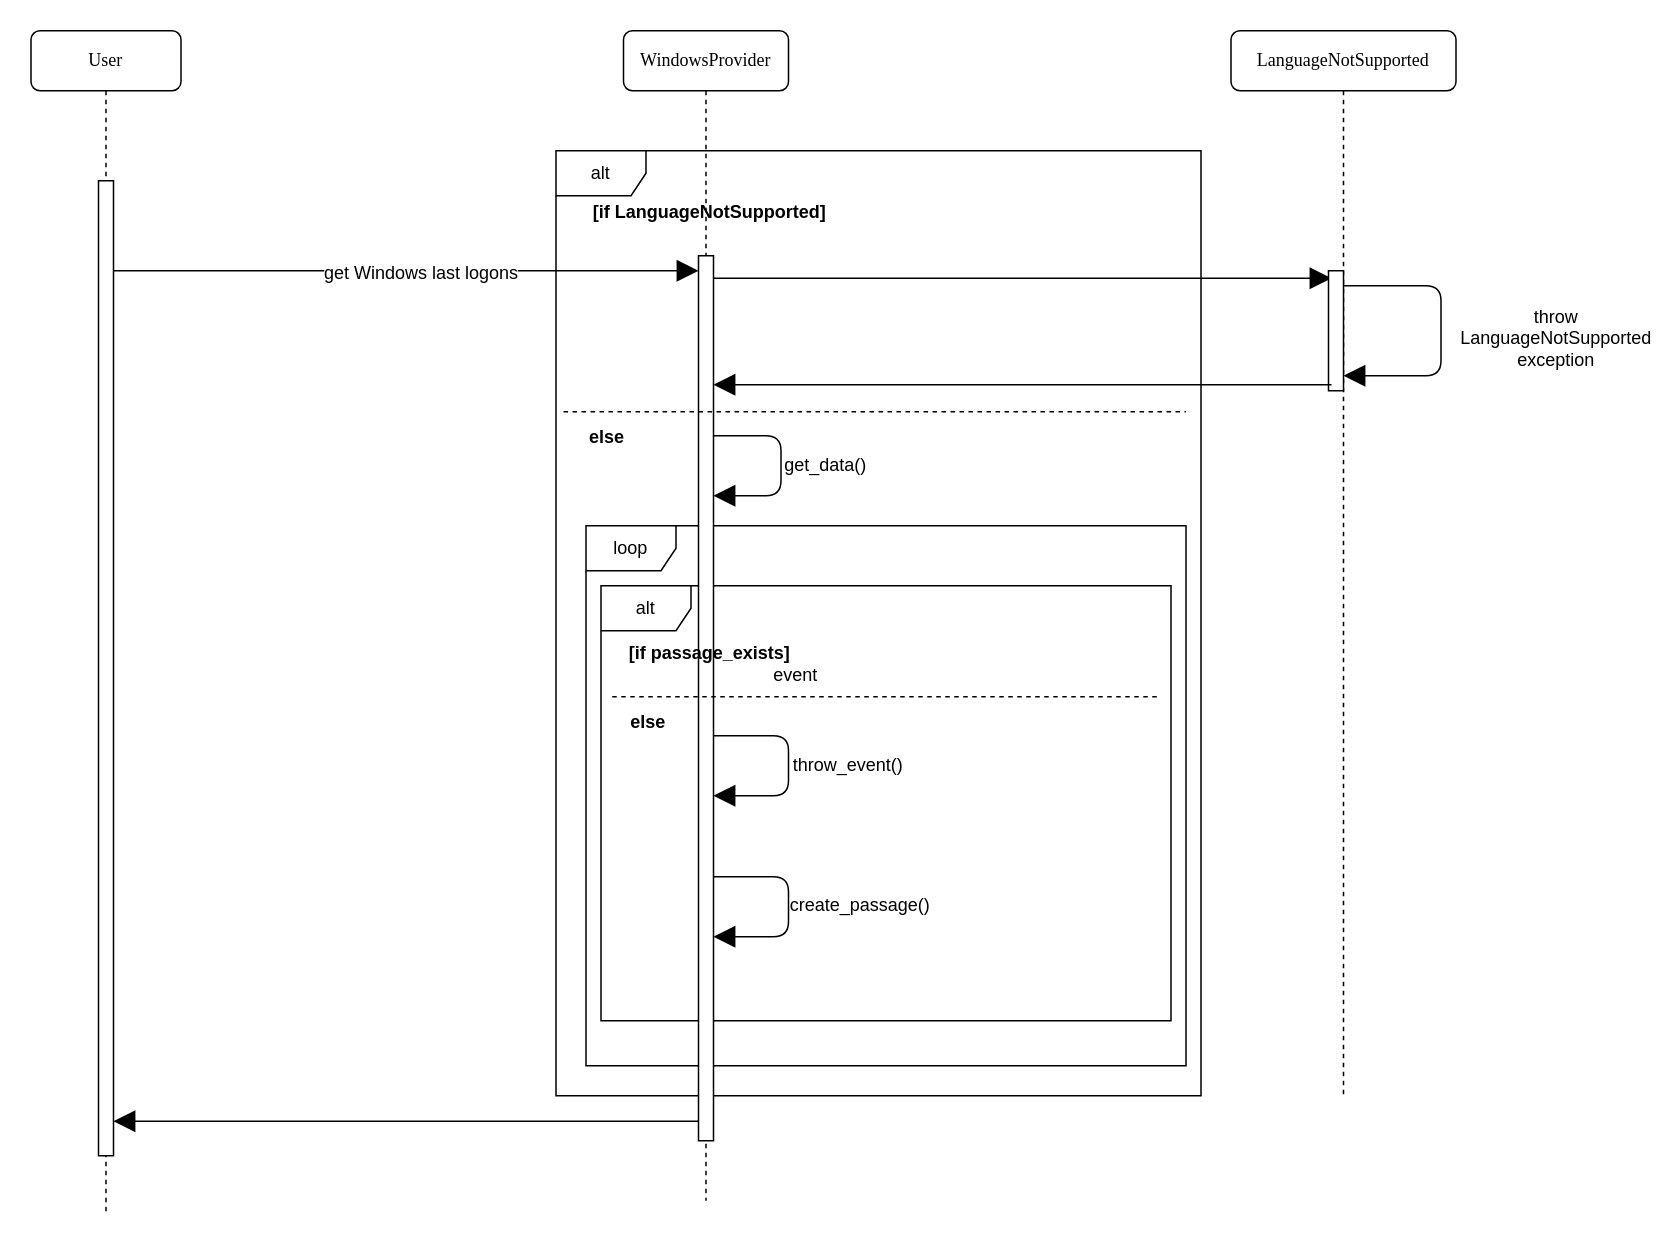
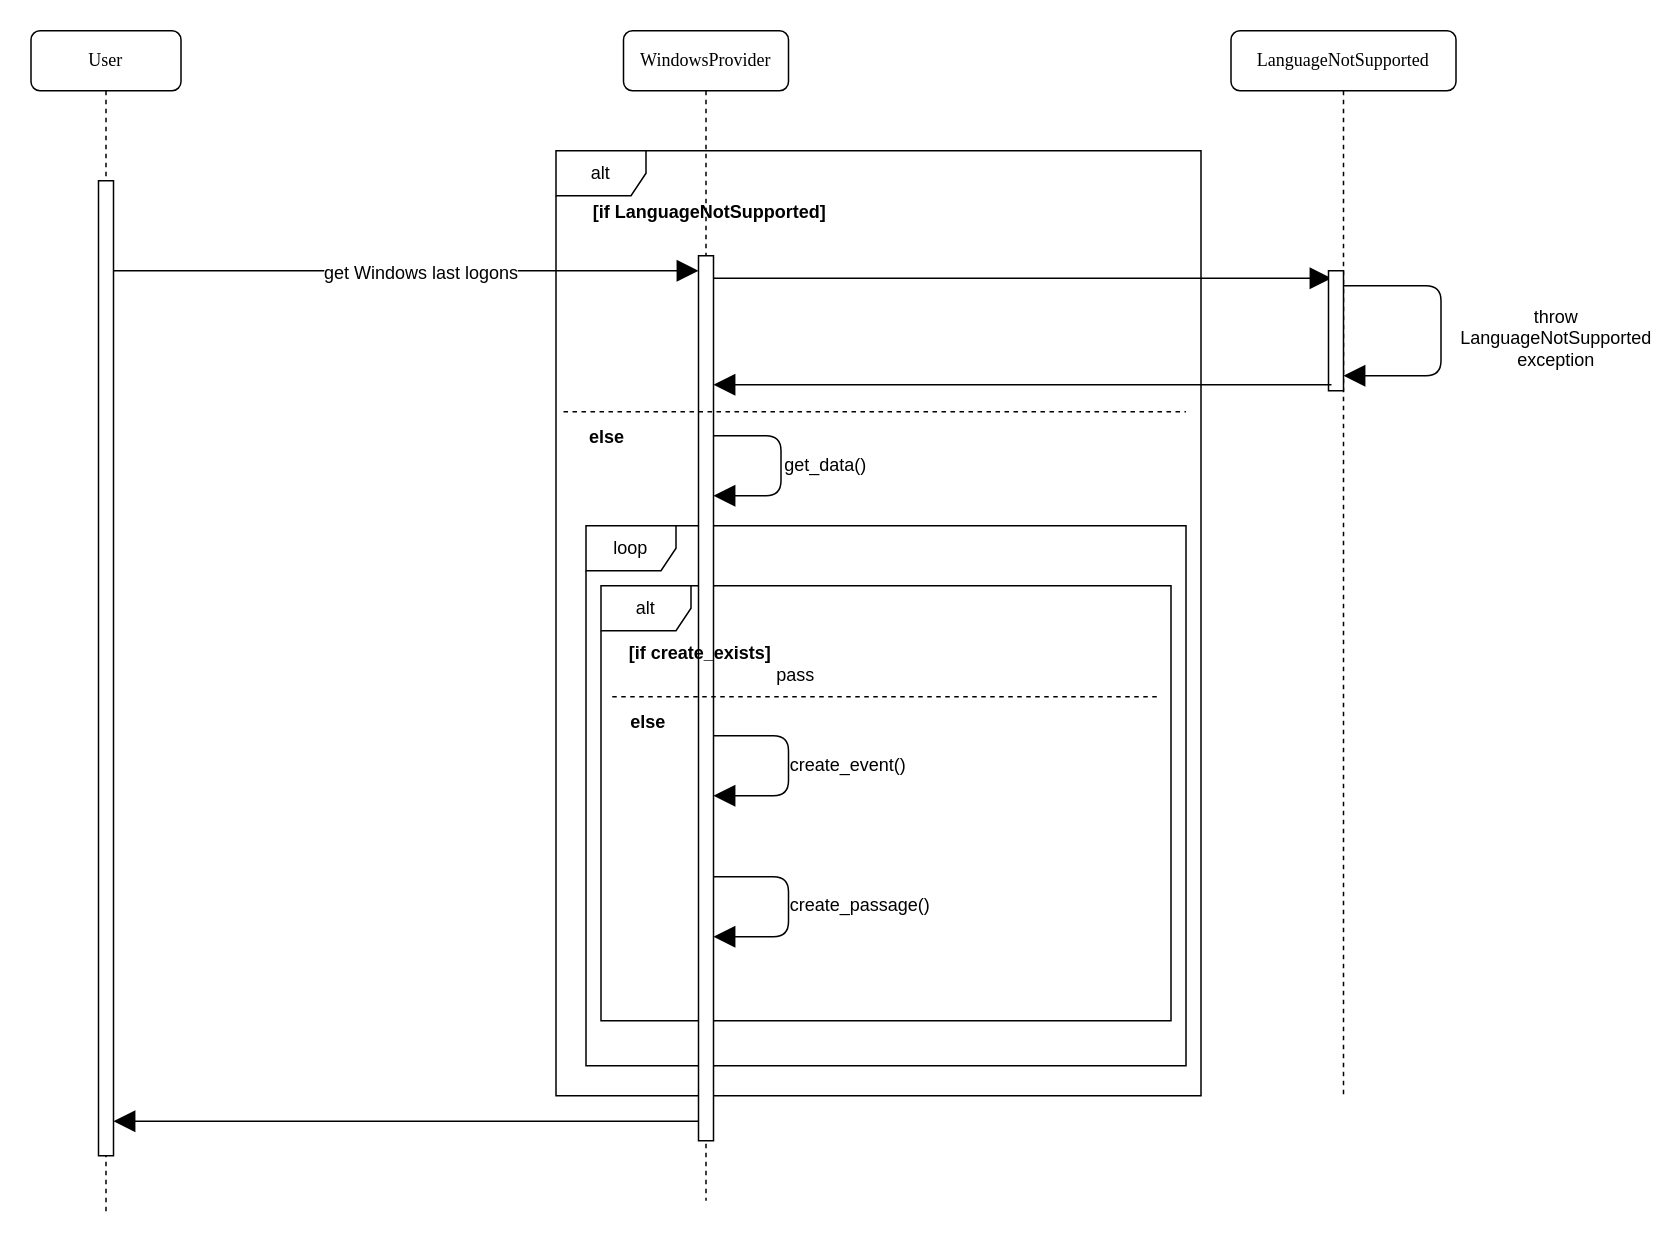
  <mxCell id="0" />
  <mxCell id="1" parent="0" />
  <mxCell id="2" value="alt" style="shape=umlFrame;whiteSpace=wrap;html=1;" vertex="1" parent="1"><mxGeometry x="370" y="100" width="430" height="630" as="geometry" /></mxCell>
  <mxCell id="3" value="loop" style="shape=umlFrame;whiteSpace=wrap;html=1;" vertex="1" parent="1"><mxGeometry x="390" y="350" width="400" height="360" as="geometry" /></mxCell>
  <mxCell id="4" value="alt" style="shape=umlFrame;whiteSpace=wrap;html=1;" vertex="1" parent="1"><mxGeometry x="400" y="390" width="380" height="290" as="geometry" /></mxCell>
  <mxCell id="5" value="WindowsProvider" style="shape=umlLifeline;perimeter=lifelinePerimeter;whiteSpace=wrap;html=1;container=1;collapsible=0;recursiveResize=0;outlineConnect=0;rounded=1;shadow=0;comic=0;labelBackgroundColor=none;strokeWidth=1;fontFamily=Verdana;fontSize=12;align=center;" parent="1" vertex="1"><mxGeometry x="415" y="20" width="110" height="780" as="geometry" /></mxCell>
  <mxCell id="6" value="" style="html=1;points=[];perimeter=orthogonalPerimeter;" vertex="1" parent="5"><mxGeometry x="50" y="150" width="10" height="590" as="geometry" /></mxCell>
  <mxCell id="7" value="" style="endArrow=block;endFill=1;endSize=12;html=1;" edge="1" parent="5" source="6" target="6"><mxGeometry width="160" relative="1" as="geometry"><mxPoint x="490" y="180" as="sourcePoint" /><mxPoint x="490" y="240" as="targetPoint" /><Array as="points"><mxPoint x="105" y="270" /><mxPoint x="105" y="310" /></Array></mxGeometry></mxCell>
  <mxCell id="8" value="" style="endArrow=block;endFill=1;endSize=12;html=1;" edge="1" parent="5" source="6" target="6"><mxGeometry width="160" relative="1" as="geometry"><mxPoint x="65" y="470" as="sourcePoint" /><mxPoint x="65" y="510" as="targetPoint" /><Array as="points"><mxPoint x="110" y="470" /><mxPoint x="110" y="510" /></Array></mxGeometry></mxCell>
  <mxCell id="9" value="LanguageNotSupported" style="shape=umlLifeline;perimeter=lifelinePerimeter;whiteSpace=wrap;html=1;container=1;collapsible=0;recursiveResize=0;outlineConnect=0;rounded=1;shadow=0;comic=0;labelBackgroundColor=none;strokeWidth=1;fontFamily=Verdana;fontSize=12;align=center;" parent="1" vertex="1"><mxGeometry x="820" y="20" width="150" height="710" as="geometry" /></mxCell>
  <mxCell id="10" value="User" style="shape=umlLifeline;perimeter=lifelinePerimeter;whiteSpace=wrap;html=1;container=1;collapsible=0;recursiveResize=0;outlineConnect=0;rounded=1;shadow=0;comic=0;labelBackgroundColor=none;strokeWidth=1;fontFamily=Verdana;fontSize=12;align=center;" parent="1" vertex="1"><mxGeometry x="20" y="20" width="100" height="790" as="geometry" /></mxCell>
  <mxCell id="11" value="" style="html=1;points=[];perimeter=orthogonalPerimeter;rounded=0;shadow=0;comic=0;labelBackgroundColor=none;strokeWidth=1;fontFamily=Verdana;fontSize=12;align=center;" parent="10" vertex="1"><mxGeometry x="45" y="100" width="10" height="650" as="geometry" /></mxCell>
  <mxCell id="12" value="" style="endArrow=block;endFill=1;endSize=12;html=1;" edge="1" parent="1" source="11" target="6"><mxGeometry width="160" relative="1" as="geometry"><mxPoint x="90" y="160" as="sourcePoint" /><mxPoint x="320" y="160" as="targetPoint" /><Array as="points"><mxPoint x="310" y="180" /></Array></mxGeometry></mxCell>
  <mxCell id="13" value="get Windows last logons" style="text;html=1;align=center;verticalAlign=middle;resizable=0;points=[];;labelBackgroundColor=#ffffff;" vertex="1" connectable="0" parent="12"><mxGeometry x="0.205" y="-31" relative="1" as="geometry"><mxPoint x="-31" y="-30" as="offset" /></mxGeometry></mxCell>
  <mxCell id="14" value="[if LanguageNotSupported]" style="text;align=left;fontStyle=1;verticalAlign=middle;spacingLeft=3;spacingRight=3;strokeColor=none;rotatable=0;points=[[0,0.5],[1,0.5]];portConstraint=eastwest;" vertex="1" parent="1"><mxGeometry x="390" y="130" width="165" height="20" as="geometry" /></mxCell>
  <mxCell id="15" value="" style="endArrow=block;endFill=1;endSize=12;html=1;entryX=0.2;entryY=0.063;entryDx=0;entryDy=0;entryPerimeter=0;" edge="1" parent="1" source="6" target="16"><mxGeometry width="160" relative="1" as="geometry"><mxPoint x="525" y="180" as="sourcePoint" /><mxPoint x="890" y="180" as="targetPoint" /></mxGeometry></mxCell>
  <mxCell id="16" value="" style="html=1;points=[];perimeter=orthogonalPerimeter;" vertex="1" parent="1"><mxGeometry x="885" y="180" width="10" height="80" as="geometry" /></mxCell>
  <mxCell id="17" value="" style="endArrow=block;endFill=1;endSize=12;html=1;" edge="1" parent="1" source="16" target="16"><mxGeometry width="160" relative="1" as="geometry"><mxPoint x="930" y="199.5" as="sourcePoint" /><mxPoint x="1090" y="199.5" as="targetPoint" /><Array as="points"><mxPoint x="960" y="190" /></Array></mxGeometry></mxCell>
  <mxCell id="18" value="throw LanguageNotSupported exception" style="text;html=1;strokeColor=none;fillColor=none;align=center;verticalAlign=middle;whiteSpace=wrap;rounded=0;" vertex="1" parent="1"><mxGeometry x="987" y="215" width="100" height="20" as="geometry" /></mxCell>
  <mxCell id="19" value="" style="endArrow=block;endFill=1;endSize=12;html=1;exitX=0.2;exitY=0.95;exitDx=0;exitDy=0;exitPerimeter=0;" edge="1" parent="1" source="16" target="6"><mxGeometry width="160" relative="1" as="geometry"><mxPoint x="20" y="640" as="sourcePoint" /><mxPoint x="180" y="640" as="targetPoint" /></mxGeometry></mxCell>
  <mxCell id="20" value="" style="line;strokeWidth=1;fillColor=none;align=left;verticalAlign=middle;spacingTop=-1;spacingLeft=3;spacingRight=3;rotatable=0;labelPosition=right;points=[];portConstraint=eastwest;dashed=1;" vertex="1" parent="1"><mxGeometry x="375" y="270" width="415" height="8" as="geometry" /></mxCell>
  <mxCell id="21" value="else" style="text;align=left;fontStyle=1;verticalAlign=middle;spacingLeft=3;spacingRight=3;strokeColor=none;rotatable=0;points=[[0,0.5],[1,0.5]];portConstraint=eastwest;" vertex="1" parent="1"><mxGeometry x="387.5" y="280" width="165" height="20" as="geometry" /></mxCell>
  <mxCell id="22" value="get_data()" style="text;html=1;strokeColor=none;fillColor=none;align=center;verticalAlign=middle;whiteSpace=wrap;rounded=0;" vertex="1" parent="1"><mxGeometry x="500" y="300" width="100" height="20" as="geometry" /></mxCell>
- <mxCell id="23" value="[if passage_exists]" style="text;align=left;fontStyle=1;verticalAlign=middle;spacingLeft=3;spacingRight=3;strokeColor=none;rotatable=0;points=[[0,0.5],[1,0.5]];portConstraint=eastwest;" vertex="1" parent="1"><mxGeometry x="414" y="424" width="165" height="20" as="geometry" /></mxCell>
+ <mxCell id="23" value="[if create_exists]" style="text;align=left;fontStyle=1;verticalAlign=middle;spacingLeft=3;spacingRight=3;strokeColor=none;rotatable=0;points=[[0,0.5],[1,0.5]];portConstraint=eastwest;" vertex="1" parent="1"><mxGeometry x="414" y="424" width="165" height="20" as="geometry" /></mxCell>
  <mxCell id="24" value="" style="line;strokeWidth=1;fillColor=none;align=left;verticalAlign=middle;spacingTop=-1;spacingLeft=3;spacingRight=3;rotatable=0;labelPosition=right;points=[];portConstraint=eastwest;dashed=1;" vertex="1" parent="1"><mxGeometry x="407.5" y="460" width="365" height="8" as="geometry" /></mxCell>
  <mxCell id="25" value="else" style="text;align=left;fontStyle=1;verticalAlign=middle;spacingLeft=3;spacingRight=3;strokeColor=none;rotatable=0;points=[[0,0.5],[1,0.5]];portConstraint=eastwest;" vertex="1" parent="1"><mxGeometry x="415" y="470" width="165" height="20" as="geometry" /></mxCell>
- <mxCell id="26" value="event" style="text;html=1;strokeColor=none;fillColor=none;align=center;verticalAlign=middle;whiteSpace=wrap;rounded=0;" vertex="1" parent="1"><mxGeometry x="480" y="440" width="100" height="20" as="geometry" /></mxCell>
- <mxCell id="27" value="throw_event()" style="text;html=1;strokeColor=none;fillColor=none;align=center;verticalAlign=middle;whiteSpace=wrap;rounded=0;" vertex="1" parent="1"><mxGeometry x="515" y="500" width="100" height="20" as="geometry" /></mxCell>
+ <mxCell id="26" value="pass" style="text;html=1;strokeColor=none;fillColor=none;align=center;verticalAlign=middle;whiteSpace=wrap;rounded=0;" vertex="1" parent="1"><mxGeometry x="480" y="440" width="100" height="20" as="geometry" /></mxCell>
+ <mxCell id="27" value="create_event()" style="text;html=1;strokeColor=none;fillColor=none;align=center;verticalAlign=middle;whiteSpace=wrap;rounded=0;" vertex="1" parent="1"><mxGeometry x="515" y="500" width="100" height="20" as="geometry" /></mxCell>
  <mxCell id="28" value="create_passage()" style="text;html=1;strokeColor=none;fillColor=none;align=center;verticalAlign=middle;whiteSpace=wrap;rounded=0;" vertex="1" parent="1"><mxGeometry x="523" y="593" width="100" height="20" as="geometry" /></mxCell>
  <mxCell id="29" value="" style="endArrow=block;endFill=1;endSize=12;html=1;" edge="1" parent="1"><mxGeometry width="160" relative="1" as="geometry"><mxPoint x="475" y="584" as="sourcePoint" /><mxPoint x="475" y="624" as="targetPoint" /><Array as="points"><mxPoint x="525" y="584" /><mxPoint x="525" y="624" /></Array></mxGeometry></mxCell>
  <mxCell id="30" value="" style="endArrow=block;endFill=1;endSize=12;html=1;exitX=0;exitY=0.978;exitDx=0;exitDy=0;exitPerimeter=0;" edge="1" parent="1" source="6" target="11"><mxGeometry width="160" relative="1" as="geometry"><mxPoint x="452" y="740" as="sourcePoint" /><mxPoint x="40" y="740" as="targetPoint" /></mxGeometry></mxCell>
